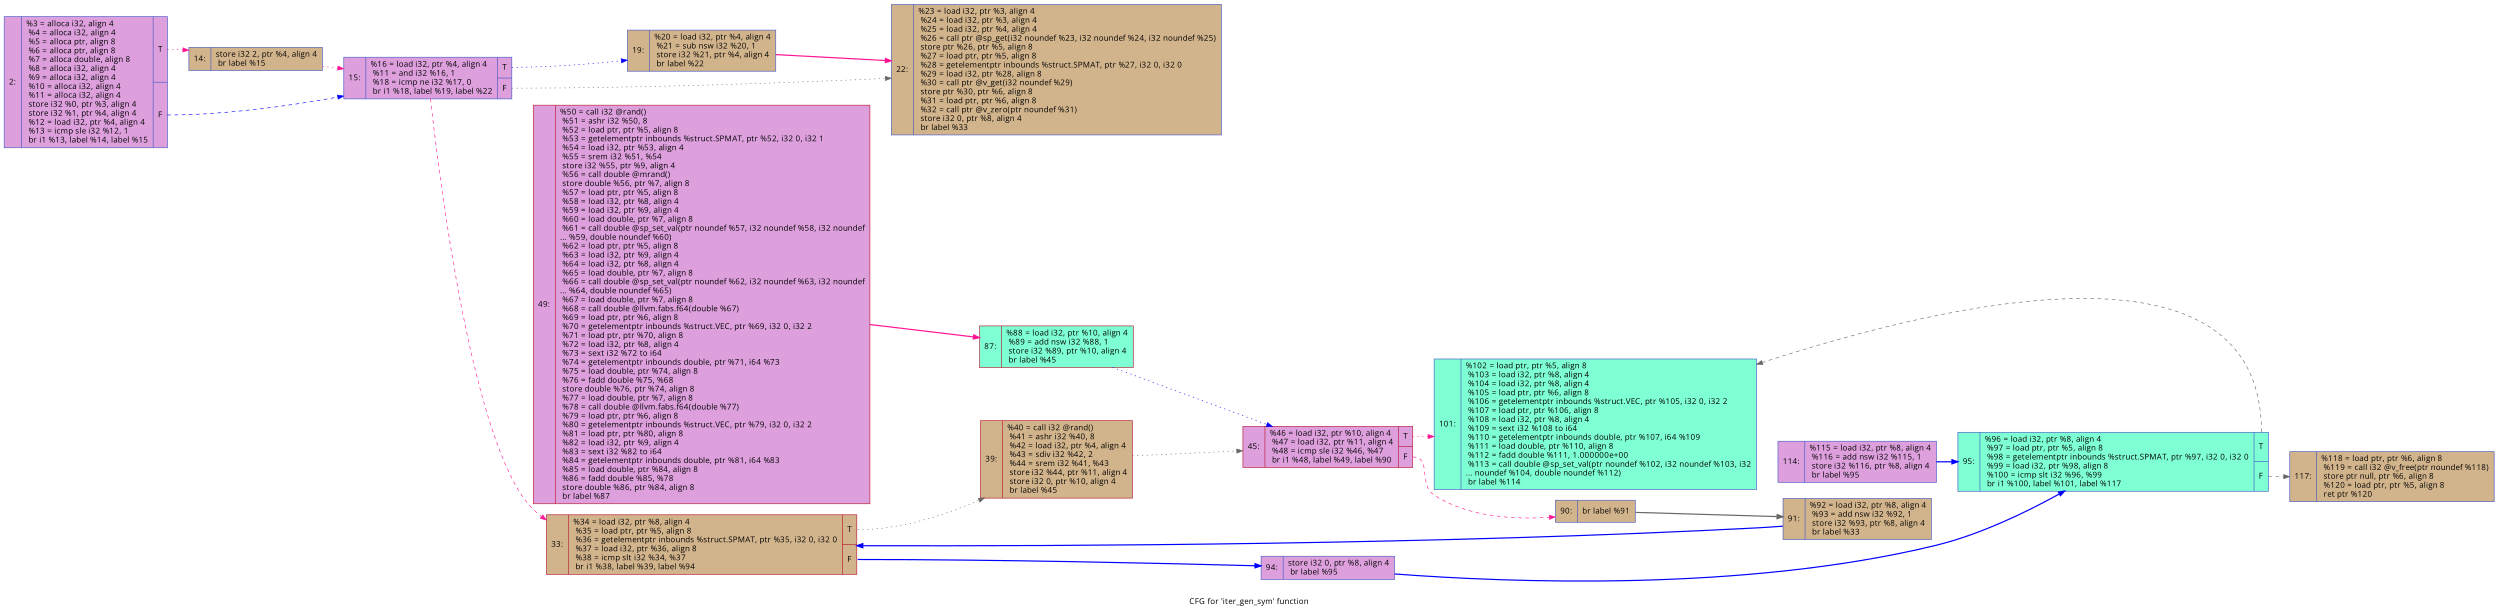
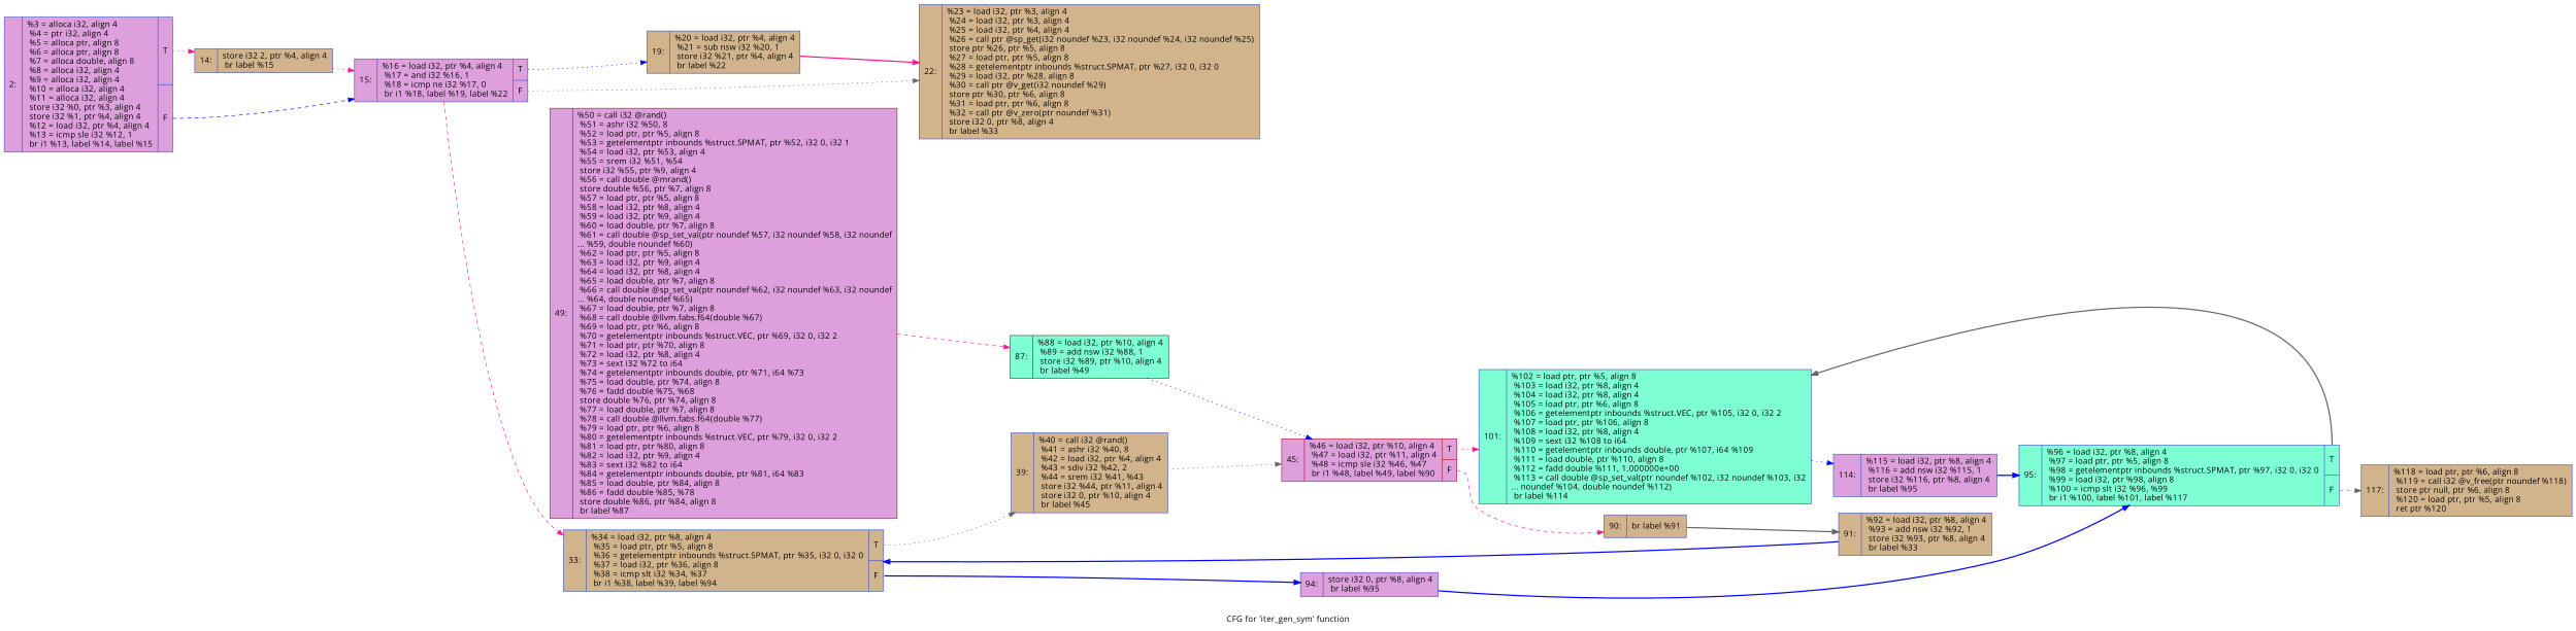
  digraph {
    fontname="Open Sans"
    label="CFG for 'iter_gen_sym' function"
    rankdir=LR
    node [color="#3d50c3ff" fillcolor=tan fontname="Open Sans" shape=record style=filled]
    edge [color=blue fontname="Open Sans" style=dotted]
-   n1 [fillcolor=plum label="{2:\l|  %3 = alloca i32, align 4\l  %4 = alloca i32, align 4\l  %5 = alloca ptr, align 8\l  %6 = alloca ptr, align 8\l  %7 = alloca double, align 8\l  %8 = alloca i32, align 4\l  %9 = alloca i32, align 4\l  %10 = alloca i32, align 4\l  %11 = alloca i32, align 4\l  store i32 %0, ptr %3, align 4\l  store i32 %1, ptr %4, align 4\l  %12 = load i32, ptr %4, align 4\l  %13 = icmp sle i32 %12, 1\l  br i1 %13, label %14, label %15\l|{<s0>T|<s1>F}}"]
+   n1 [fillcolor=plum label="{2:\l|  %3 = alloca i32, align 4\l  %4 = ptr i32, align 4\l  %5 = alloca ptr, align 8\l  %6 = alloca ptr, align 8\l  %7 = alloca double, align 8\l  %8 = alloca i32, align 4\l  %9 = alloca i32, align 4\l  %10 = alloca i32, align 4\l  %11 = alloca i32, align 4\l  store i32 %0, ptr %3, align 4\l  store i32 %1, ptr %4, align 4\l  %12 = load i32, ptr %4, align 4\l  %13 = icmp sle i32 %12, 1\l  br i1 %13, label %14, label %15\l|{<s0>T|<s1>F}}"]
    n2 [label="{14:\l|  store i32 2, ptr %4, align 4\l  br label %15\l}"]
-   n3 [fillcolor=plum label="{15:\l|  %16 = load i32, ptr %4, align 4\l  %11 = and i32 %16, 1\l  %18 = icmp ne i32 %17, 0\l  br i1 %18, label %19, label %22\l|{<s0>T|<s1>F}}"]
+   n3 [fillcolor=plum label="{15:\l|  %16 = load i32, ptr %4, align 4\l  %17 = and i32 %16, 1\l  %18 = icmp ne i32 %17, 0\l  br i1 %18, label %19, label %22\l|{<s0>T|<s1>F}}"]
    n4 [label="{19:\l|  %20 = load i32, ptr %4, align 4\l  %21 = sub nsw i32 %20, 1\l  store i32 %21, ptr %4, align 4\l  br label %22\l}"]
    n5 [label="{22:\l|  %23 = load i32, ptr %3, align 4\l  %24 = load i32, ptr %3, align 4\l  %25 = load i32, ptr %4, align 4\l  %26 = call ptr @sp_get(i32 noundef %23, i32 noundef %24, i32 noundef %25)\l  store ptr %26, ptr %5, align 8\l  %27 = load ptr, ptr %5, align 8\l  %28 = getelementptr inbounds %struct.SPMAT, ptr %27, i32 0, i32 0\l  %29 = load i32, ptr %28, align 8\l  %30 = call ptr @v_get(i32 noundef %29)\l  store ptr %30, ptr %6, align 8\l  %31 = load ptr, ptr %6, align 8\l  %32 = call ptr @v_zero(ptr noundef %31)\l  store i32 0, ptr %8, align 4\l  br label %33\l}"]
-   n6 [color="#b70d28ff" label="{33:\l|  %34 = load i32, ptr %8, align 4\l  %35 = load ptr, ptr %5, align 8\l  %36 = getelementptr inbounds %struct.SPMAT, ptr %35, i32 0, i32 0\l  %37 = load i32, ptr %36, align 8\l  %38 = icmp slt i32 %34, %37\l  br i1 %38, label %39, label %94\l|{<s0>T|<s1>F}}"]
-   n7 [color="#b70d28ff" label="{39:\l|  %40 = call i32 @rand()\l  %41 = ashr i32 %40, 8\l  %42 = load i32, ptr %4, align 4\l  %43 = sdiv i32 %42, 2\l  %44 = srem i32 %41, %43\l  store i32 %44, ptr %11, align 4\l  store i32 0, ptr %10, align 4\l  br label %45\l}"]
+   n6 [label="{33:\l|  %34 = load i32, ptr %8, align 4\l  %35 = load ptr, ptr %5, align 8\l  %36 = getelementptr inbounds %struct.SPMAT, ptr %35, i32 0, i32 0\l  %37 = load i32, ptr %36, align 8\l  %38 = icmp slt i32 %34, %37\l  br i1 %38, label %39, label %94\l|{<s0>T|<s1>F}}"]
+   n7 [label="{39:\l|  %40 = call i32 @rand()\l  %41 = ashr i32 %40, 8\l  %42 = load i32, ptr %4, align 4\l  %43 = sdiv i32 %42, 2\l  %44 = srem i32 %41, %43\l  store i32 %44, ptr %11, align 4\l  store i32 0, ptr %10, align 4\l  br label %45\l}"]
    n8 [fillcolor=plum label="{94:\l|  store i32 0, ptr %8, align 4\l  br label %95\l}"]
    n9 [color="#b70d28ff" fillcolor=plum label="{45:\l|  %46 = load i32, ptr %10, align 4\l  %47 = load i32, ptr %11, align 4\l  %48 = icmp sle i32 %46, %47\l  br i1 %48, label %49, label %90\l|{<s0>T|<s1>F}}"]
    n10 [fillcolor=aquamarine label="{95:\l|  %96 = load i32, ptr %8, align 4\l  %97 = load ptr, ptr %5, align 8\l  %98 = getelementptr inbounds %struct.SPMAT, ptr %97, i32 0, i32 0\l  %99 = load i32, ptr %98, align 8\l  %100 = icmp slt i32 %96, %99\l  br i1 %100, label %101, label %117\l|{<s0>T|<s1>F}}"]
    n11 [label="{90:\l|  br label %91\l}"]
    n12 [fillcolor=aquamarine label="{101:\l|  %102 = load ptr, ptr %5, align 8\l  %103 = load i32, ptr %8, align 4\l  %104 = load i32, ptr %8, align 4\l  %105 = load ptr, ptr %6, align 8\l  %106 = getelementptr inbounds %struct.VEC, ptr %105, i32 0, i32 2\l  %107 = load ptr, ptr %106, align 8\l  %108 = load i32, ptr %8, align 4\l  %109 = sext i32 %108 to i64\l  %110 = getelementptr inbounds double, ptr %107, i64 %109\l  %111 = load double, ptr %110, align 8\l  %112 = fadd double %111, 1.000000e+00\l  %113 = call double @sp_set_val(ptr noundef %102, i32 noundef %103, i32\l... noundef %104, double noundef %112)\l  br label %114\l}"]
    n13 [label="{117:\l|  %118 = load ptr, ptr %6, align 8\l  %119 = call i32 @v_free(ptr noundef %118)\l  store ptr null, ptr %6, align 8\l  %120 = load ptr, ptr %5, align 8\l  ret ptr %120\l}"]
    n14 [color="#b70d28ff" fillcolor=plum label="{49:\l|  %50 = call i32 @rand()\l  %51 = ashr i32 %50, 8\l  %52 = load ptr, ptr %5, align 8\l  %53 = getelementptr inbounds %struct.SPMAT, ptr %52, i32 0, i32 1\l  %54 = load i32, ptr %53, align 4\l  %55 = srem i32 %51, %54\l  store i32 %55, ptr %9, align 4\l  %56 = call double @mrand()\l  store double %56, ptr %7, align 8\l  %57 = load ptr, ptr %5, align 8\l  %58 = load i32, ptr %8, align 4\l  %59 = load i32, ptr %9, align 4\l  %60 = load double, ptr %7, align 8\l  %61 = call double @sp_set_val(ptr noundef %57, i32 noundef %58, i32 noundef\l... %59, double noundef %60)\l  %62 = load ptr, ptr %5, align 8\l  %63 = load i32, ptr %9, align 4\l  %64 = load i32, ptr %8, align 4\l  %65 = load double, ptr %7, align 8\l  %66 = call double @sp_set_val(ptr noundef %62, i32 noundef %63, i32 noundef\l... %64, double noundef %65)\l  %67 = load double, ptr %7, align 8\l  %68 = call double @llvm.fabs.f64(double %67)\l  %69 = load ptr, ptr %6, align 8\l  %70 = getelementptr inbounds %struct.VEC, ptr %69, i32 0, i32 2\l  %71 = load ptr, ptr %70, align 8\l  %72 = load i32, ptr %8, align 4\l  %73 = sext i32 %72 to i64\l  %74 = getelementptr inbounds double, ptr %71, i64 %73\l  %75 = load double, ptr %74, align 8\l  %76 = fadd double %75, %68\l  store double %76, ptr %74, align 8\l  %77 = load double, ptr %7, align 8\l  %78 = call double @llvm.fabs.f64(double %77)\l  %79 = load ptr, ptr %6, align 8\l  %80 = getelementptr inbounds %struct.VEC, ptr %79, i32 0, i32 2\l  %81 = load ptr, ptr %80, align 8\l  %82 = load i32, ptr %9, align 4\l  %83 = sext i32 %82 to i64\l  %84 = getelementptr inbounds double, ptr %81, i64 %83\l  %85 = load double, ptr %84, align 8\l  %86 = fadd double %85, %78\l  store double %86, ptr %84, align 8\l  br label %87\l}"]
-   n15 [color="#b70d28ff" fillcolor=aquamarine label="{87:\l|  %88 = load i32, ptr %10, align 4\l  %89 = add nsw i32 %88, 1\l  store i32 %89, ptr %10, align 4\l  br label %45\l}"]
+   n15 [color="#b70d28ff" fillcolor=aquamarine label="{87:\l|  %88 = load i32, ptr %10, align 4\l  %89 = add nsw i32 %88, 1\l  store i32 %89, ptr %10, align 4\l  br label %49\l}"]
    n16 [label="{91:\l|  %92 = load i32, ptr %8, align 4\l  %93 = add nsw i32 %92, 1\l  store i32 %93, ptr %8, align 4\l  br label %33\l}"]
    n17 [fillcolor=plum label="{114:\l|  %115 = load i32, ptr %8, align 4\l  %116 = add nsw i32 %115, 1\l  store i32 %116, ptr %8, align 4\l  br label %95\l}"]
    n1 -> n2 [color=deeppink tailport=s0]
    n1 -> n3 [style=dashed tailport=s1]
    n2 -> n3 [color=deeppink]
    n3 -> n4 [tailport=s0]
    n3 -> n5 [color=gray40 tailport=s1]
    n3 -> n6 [color=deeppink style=dashed]
    n4 -> n5 [color=deeppink style=bold]
    n6 -> n7 [color=gray40 tailport=s0]
    n6 -> n8 [style=bold tailport=s1]
    n7 -> n9 [color=gray40]
    n8 -> n10 [style=bold]
    n9 -> n11 [color=deeppink style=dashed tailport=s1]
    n9 -> n12 [color=deeppink tailport=s0]
-   n10 -> n12 [color=gray40 style=dashed tailport=s0]
+   n10 -> n12 [color=gray40 style=bold tailport=s0]
    n10 -> n13 [color=gray40 style=dashed tailport=s1]
    n11 -> n16 [color=gray40 style=bold]
-   n14 -> n15 [color=deeppink style=bold]
+   n12 -> n17
+   n14 -> n15 [color=deeppink style=dashed]
    n15 -> n9
    n16 -> n6 [style=bold]
    n17 -> n10 [style=bold]
  }
